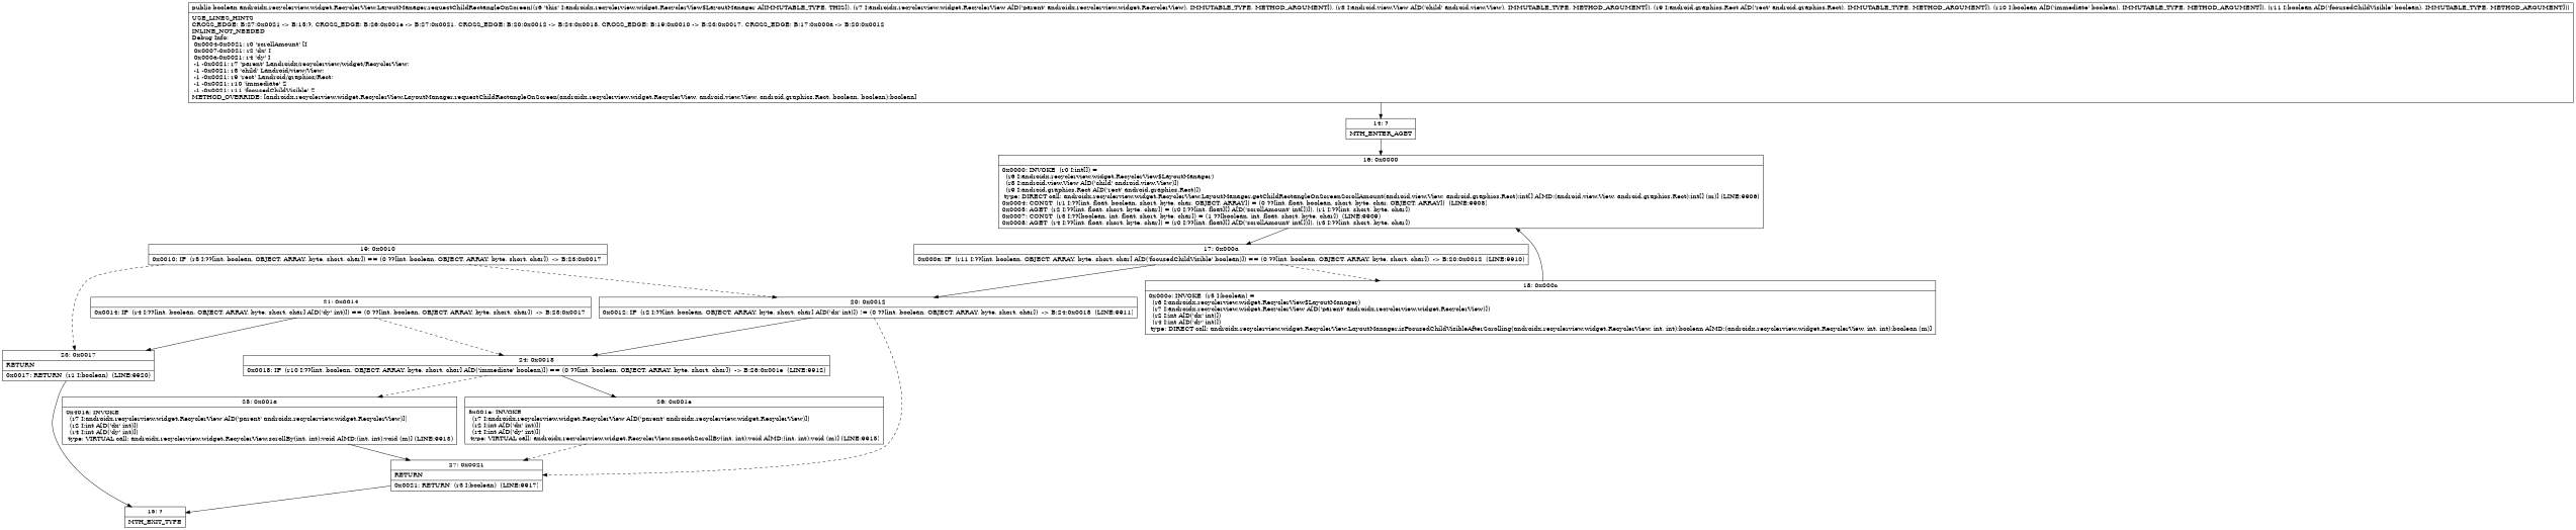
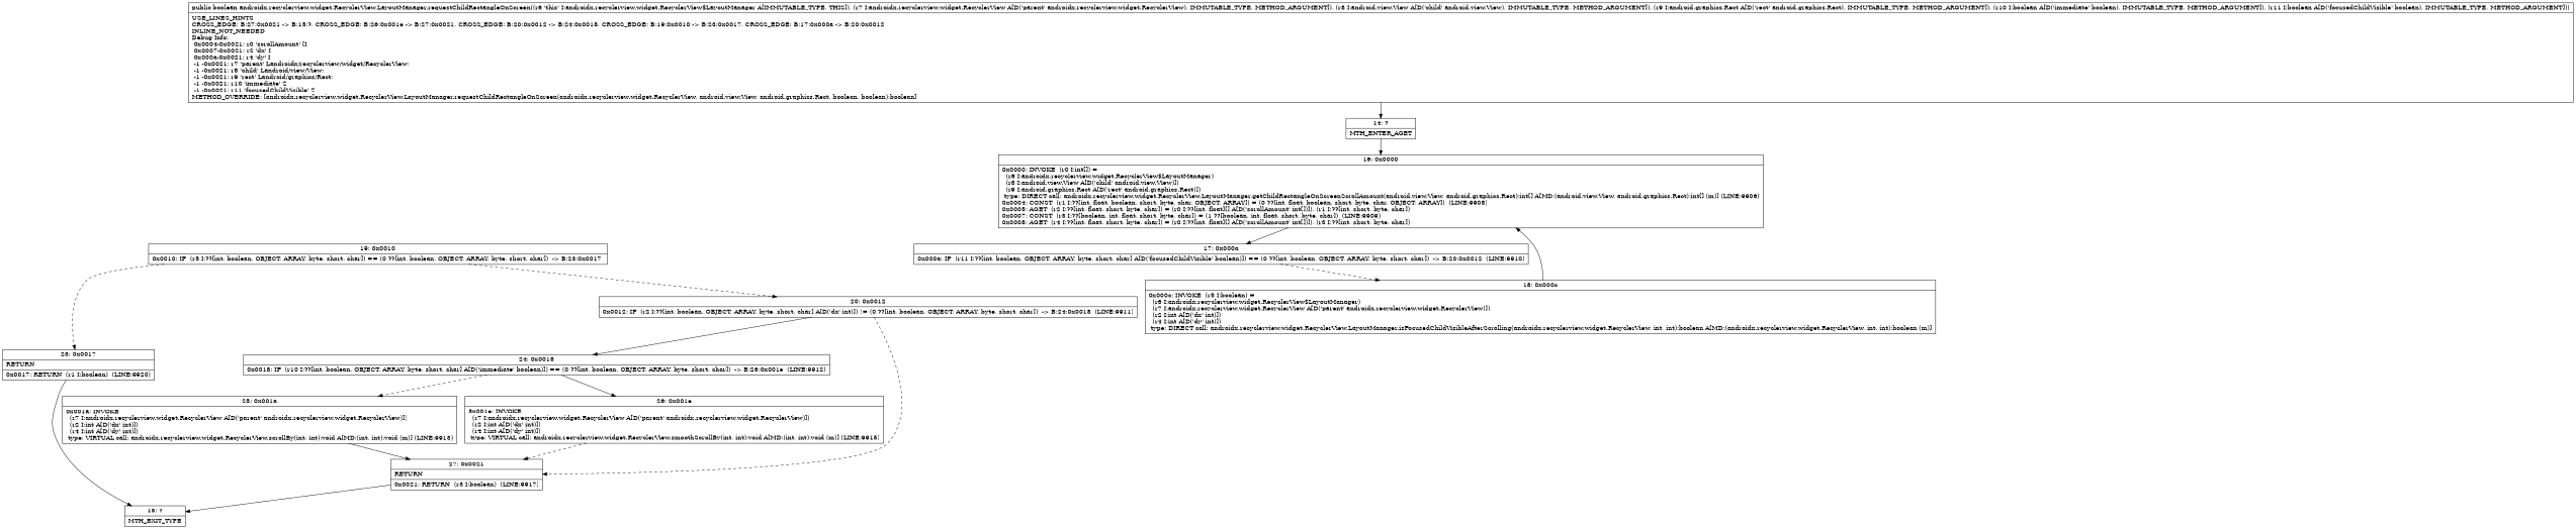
  digraph {
    node [shape=record]
    n1 [label="{14\:\ ?|MTH_ENTER_AGET\l}"]
    n2 [label="{16\:\ 0x0000|0x0000: INVOKE  (r0 I:int[]) = \l  (r6 I:androidx.recyclerview.widget.RecyclerView$LayoutManager)\l  (r8 I:android.view.View A[D('child' android.view.View)])\l  (r9 I:android.graphics.Rect A[D('rect' android.graphics.Rect)])\l type: DIRECT call: androidx.recyclerview.widget.RecyclerView.LayoutManager.getChildRectangleOnScreenScrollAmount(android.view.View, android.graphics.Rect):int[] A[MD:(android.view.View, android.graphics.Rect):int[] (m)] (LINE:9906)\l0x0004: CONST  (r1 I:??[int, float, boolean, short, byte, char, OBJECT, ARRAY]) = (0 ??[int, float, boolean, short, byte, char, OBJECT, ARRAY])  (LINE:9908)\l0x0005: AGET  (r2 I:??[int, float, short, byte, char]) = (r0 I:??[int, float][] A[D('scrollAmount' int[])]), (r1 I:??[int, short, byte, char]) \l0x0007: CONST  (r3 I:??[boolean, int, float, short, byte, char]) = (1 ??[boolean, int, float, short, byte, char])  (LINE:9909)\l0x0008: AGET  (r4 I:??[int, float, short, byte, char]) = (r0 I:??[int, float][] A[D('scrollAmount' int[])]), (r3 I:??[int, short, byte, char]) \l}"]
    n3 [label="{17\:\ 0x000a|0x000a: IF  (r11 I:??[int, boolean, OBJECT, ARRAY, byte, short, char] A[D('focusedChildVisible' boolean)]) == (0 ??[int, boolean, OBJECT, ARRAY, byte, short, char])  \-\> B:20:0x0012  (LINE:9910)\l}"]
    n4 [label="{18\:\ 0x000c|0x000c: INVOKE  (r5 I:boolean) = \l  (r6 I:androidx.recyclerview.widget.RecyclerView$LayoutManager)\l  (r7 I:androidx.recyclerview.widget.RecyclerView A[D('parent' androidx.recyclerview.widget.RecyclerView)])\l  (r2 I:int A[D('dx' int)])\l  (r4 I:int A[D('dy' int)])\l type: DIRECT call: androidx.recyclerview.widget.RecyclerView.LayoutManager.isFocusedChildVisibleAfterScrolling(androidx.recyclerview.widget.RecyclerView, int, int):boolean A[MD:(androidx.recyclerview.widget.RecyclerView, int, int):boolean (m)]\l}"]
    n5 [label="{20\:\ 0x0012|0x0012: IF  (r2 I:??[int, boolean, OBJECT, ARRAY, byte, short, char] A[D('dx' int)]) != (0 ??[int, boolean, OBJECT, ARRAY, byte, short, char])  \-\> B:24:0x0018  (LINE:9911)\l}"]
    n6 [label="{24\:\ 0x0018|0x0018: IF  (r10 I:??[int, boolean, OBJECT, ARRAY, byte, short, char] A[D('immediate' boolean)]) == (0 ??[int, boolean, OBJECT, ARRAY, byte, short, char])  \-\> B:26:0x001e  (LINE:9912)\l}"]
    n7 [label="{27\:\ 0x0021|RETURN\l|0x0021: RETURN  (r3 I:boolean)  (LINE:9917)\l}"]
    n8 [label="{19\:\ 0x0010|0x0010: IF  (r5 I:??[int, boolean, OBJECT, ARRAY, byte, short, char]) == (0 ??[int, boolean, OBJECT, ARRAY, byte, short, char])  \-\> B:23:0x0017 \l}"]
    n9 [label="{23\:\ 0x0017|RETURN\l|0x0017: RETURN  (r1 I:boolean)  (LINE:9920)\l}"]
    n10 [label="{15\:\ ?|MTH_EXIT_TYPE\l}"]
-   n11 [label="{21\:\ 0x0014|0x0014: IF  (r4 I:??[int, boolean, OBJECT, ARRAY, byte, short, char] A[D('dy' int)]) == (0 ??[int, boolean, OBJECT, ARRAY, byte, short, char])  \-\> B:23:0x0017 \l}"]
-   n12 [label="{25\:\ 0x001a|0x401a: INVOKE  \l  (r7 I:androidx.recyclerview.widget.RecyclerView A[D('parent' androidx.recyclerview.widget.RecyclerView)])\l  (r2 I:int A[D('dx' int)])\l  (r4 I:int A[D('dy' int)])\l type: VIRTUAL call: androidx.recyclerview.widget.RecyclerView.scrollBy(int, int):void A[MD:(int, int):void (m)] (LINE:9913)\l}"]
+   n12 [label="{25\:\ 0x001a|0x001a: INVOKE  \l  (r7 I:androidx.recyclerview.widget.RecyclerView A[D('parent' androidx.recyclerview.widget.RecyclerView)])\l  (r2 I:int A[D('dx' int)])\l  (r4 I:int A[D('dy' int)])\l type: VIRTUAL call: androidx.recyclerview.widget.RecyclerView.scrollBy(int, int):void A[MD:(int, int):void (m)] (LINE:9913)\l}"]
    n13 [label="{26\:\ 0x001e|5x001e: INVOKE  \l  (r7 I:androidx.recyclerview.widget.RecyclerView A[D('parent' androidx.recyclerview.widget.RecyclerView)])\l  (r2 I:int A[D('dx' int)])\l  (r4 I:int A[D('dy' int)])\l type: VIRTUAL call: androidx.recyclerview.widget.RecyclerView.smoothScrollBy(int, int):void A[MD:(int, int):void (m)] (LINE:9915)\l}"]
    n14 [label="{public boolean androidx.recyclerview.widget.RecyclerView.LayoutManager.requestChildRectangleOnScreen((r6 'this' I:androidx.recyclerview.widget.RecyclerView$LayoutManager A[IMMUTABLE_TYPE, THIS]), (r7 I:androidx.recyclerview.widget.RecyclerView A[D('parent' androidx.recyclerview.widget.RecyclerView), IMMUTABLE_TYPE, METHOD_ARGUMENT]), (r8 I:android.view.View A[D('child' android.view.View), IMMUTABLE_TYPE, METHOD_ARGUMENT]), (r9 I:android.graphics.Rect A[D('rect' android.graphics.Rect), IMMUTABLE_TYPE, METHOD_ARGUMENT]), (r10 I:boolean A[D('immediate' boolean), IMMUTABLE_TYPE, METHOD_ARGUMENT]), (r11 I:boolean A[D('focusedChildVisible' boolean), IMMUTABLE_TYPE, METHOD_ARGUMENT]))  | USE_LINES_HINTS\lCROSS_EDGE: B:27:0x0021 \-\> B:15:?, CROSS_EDGE: B:26:0x001e \-\> B:27:0x0021, CROSS_EDGE: B:20:0x0012 \-\> B:24:0x0018, CROSS_EDGE: B:19:0x0010 \-\> B:23:0x0017, CROSS_EDGE: B:17:0x000a \-\> B:20:0x0012\lINLINE_NOT_NEEDED\lDebug Info:\l  0x0004\-0x0021: r0 'scrollAmount' [I\l  0x0007\-0x0021: r2 'dx' I\l  0x000a\-0x0021: r4 'dy' I\l  \-1 \-0x0021: r7 'parent' Landroidx\/recyclerview\/widget\/RecyclerView;\l  \-1 \-0x0021: r8 'child' Landroid\/view\/View;\l  \-1 \-0x0021: r9 'rect' Landroid\/graphics\/Rect;\l  \-1 \-0x0021: r10 'immediate' Z\l  \-1 \-0x0021: r11 'focusedChildVisible' Z\lMETHOD_OVERRIDE: [androidx.recyclerview.widget.RecyclerView.LayoutManager.requestChildRectangleOnScreen(androidx.recyclerview.widget.RecyclerView, android.view.View, android.graphics.Rect, boolean, boolean):boolean]\l}"]
    n1 -> n2
    n2 -> n3
    n3 -> n4 [style=dashed]
-   n3 -> n5
    n4 -> n2
    n5 -> n6
    n5 -> n7 [style=dashed]
    n6 -> n12 [style=dashed]
    n6 -> n13
    n7 -> n10
    n8 -> n5 [style=dashed]
    n8 -> n9 [style=dashed]
    n9 -> n10
-   n11 -> n6 [style=dashed]
-   n11 -> n9
    n12 -> n7
    n13 -> n7 [style=dashed]
    n14 -> n1
  }
